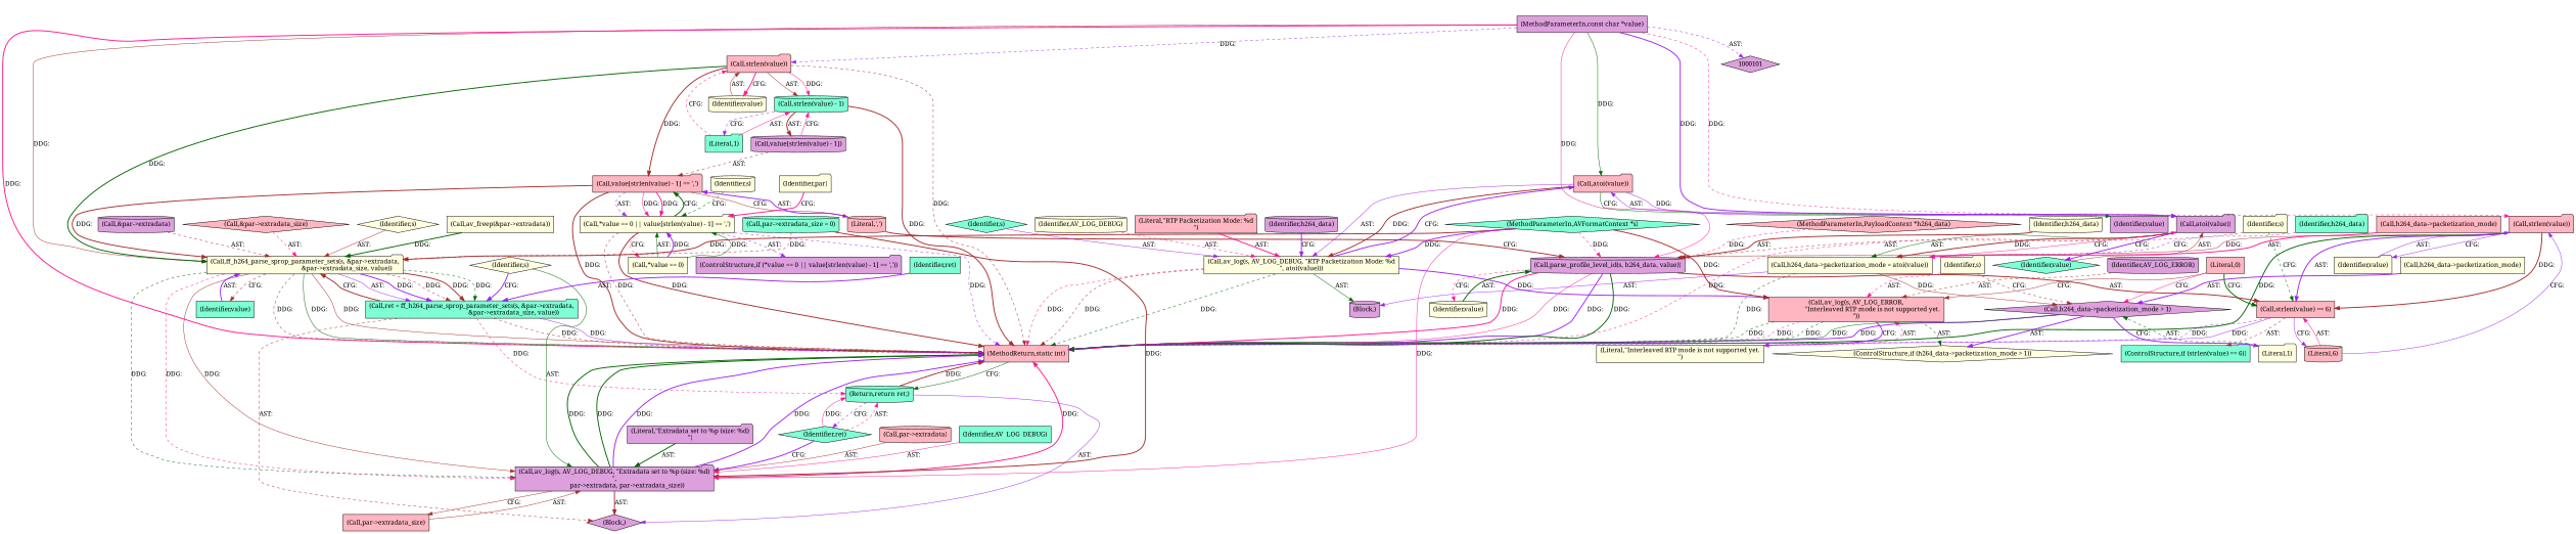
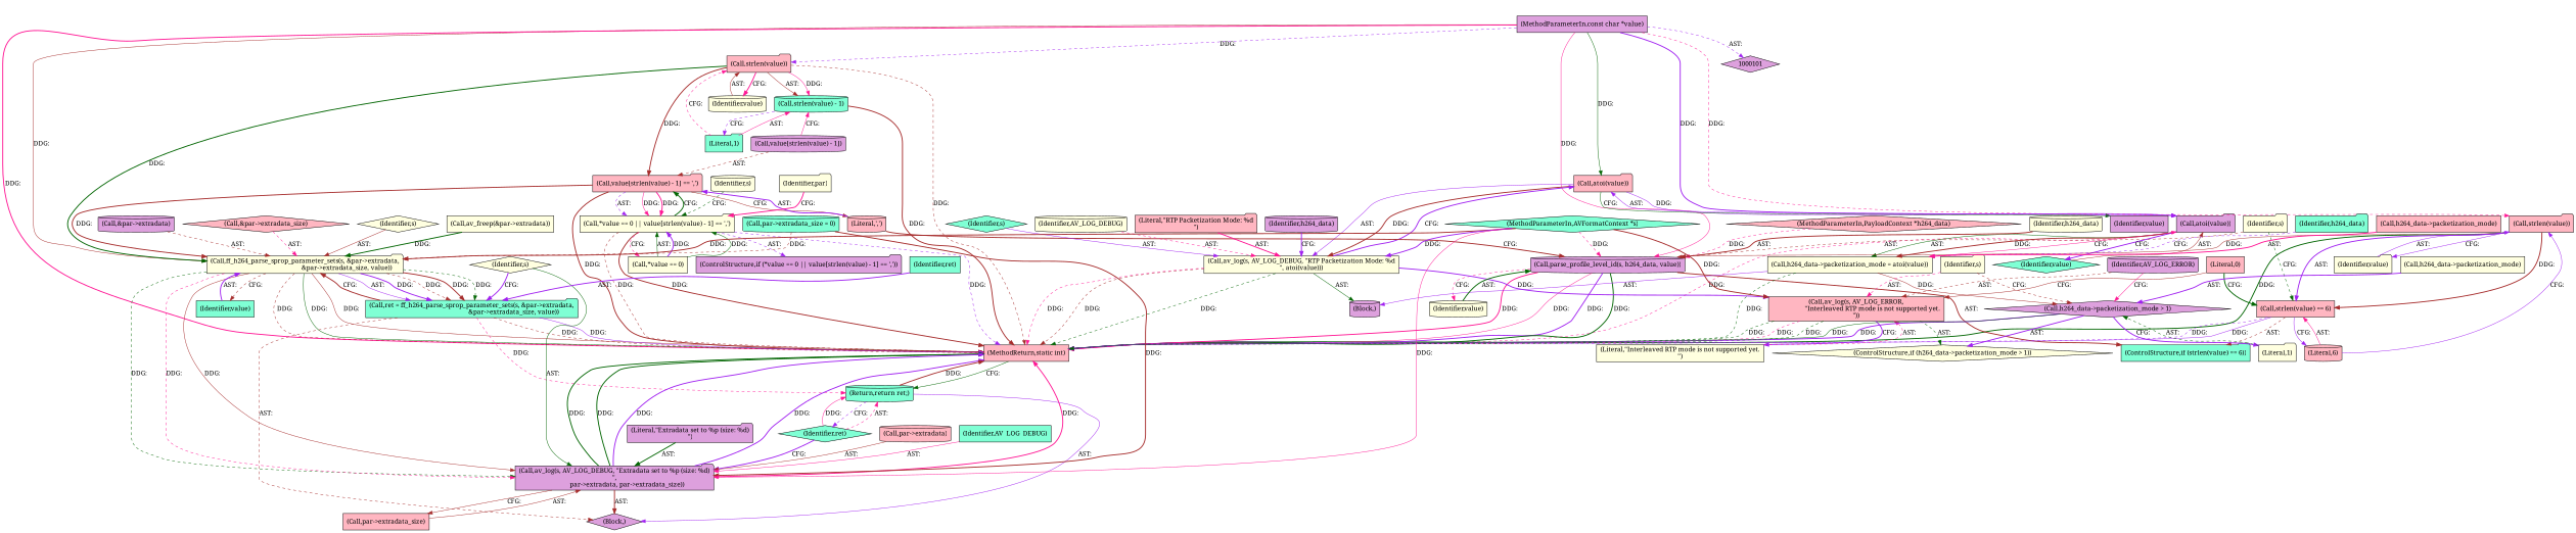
  digraph {
    fontname="Noto Serif"
    node [fillcolor=lightyellow fontname="Noto Serif" shape=folder style=filled]
    edge [color=brown fontname="Noto Serif" style=bold]
    n1 [fillcolor=plum label="(MethodParameterIn,const char *value)" shape=box]
    n2 [fillcolor=lightpink label="(Call,atoi(value))"]
    n3 [fillcolor=plum label="(Call,atoi(value))"]
    n4 [fillcolor=lightpink label="(Call,strlen(value))"]
    n5 [fillcolor=plum label="(Call,parse_profile_level_id(s, h264_data, value))" shape=cylinder]
    n6 [label="(Call,ff_h264_parse_sprop_parameter_sets(s, &par->extradata,\n                                                 &par->extradata_size, value))"]
    n7 [fillcolor=lightpink label="(Call,strlen(value))"]
    n8 [fillcolor=lightpink label="(MethodReturn,static int)" shape=box]
    1000101 [fillcolor=plum shape=diamond]
    n10 [label="(Call,av_log(s, AV_LOG_DEBUG, \"RTP Packetization Mode: %d\n\", atoi(value)))" shape=box]
    n11 [fillcolor=plum label="(Identifier,value)" shape=box]
    n12 [label="(Call,h264_data->packetization_mode = atoi(value))" shape=box]
    n13 [fillcolor=aquamarine label="(Identifier,value)" shape=diamond]
    n14 [fillcolor=lightpink label="(Call,strlen(value) == 6)" shape=box]
    n15 [label="(Identifier,value)"]
    n16 [fillcolor=aquamarine label="(ControlStructure,if (strlen(value) == 6))"]
    n17 [label="(Identifier,value)" shape=cylinder]
    n18 [fillcolor=lightpink label="(Call,value[strlen(value) - 1] == ',')"]
    n19 [label="(Call,*value == 0 || value[strlen(value) - 1] == ',')"]
    n20 [fillcolor=lightpink label="(Literal,',')" shape=cylinder]
    n21 [fillcolor=aquamarine label="(Call,ret = ff_h264_parse_sprop_parameter_sets(s, &par->extradata,\n                                                 &par->extradata_size, value))"]
    n22 [fillcolor=plum label="(Call,av_log(s, AV_LOG_DEBUG, \"Extradata set to %p (size: %d)\n\",\n               par->extradata, par->extradata_size))"]
    n23 [fillcolor=aquamarine label="(Identifier,value)" shape=box]
    n24 [fillcolor=aquamarine label="(Call,strlen(value) - 1)" shape=cylinder]
    n25 [label="(Identifier,value)" shape=cylinder]
    n26 [fillcolor=aquamarine label="(Return,return ret;)" shape=cylinder]
    n27 [fillcolor=lightpink label="(Call,av_log(s, AV_LOG_ERROR,\n                   \"Interleaved RTP mode is not supported yet.\n\"))" shape=box]
    n28 [fillcolor=plum label="(Block,)" shape=cylinder]
    n29 [label="(ControlStructure,if (h264_data->packetization_mode > 1))" shape=diamond]
    n30 [label="(Literal,\"Interleaved RTP mode is not supported yet.\n\")" shape=box]
    n31 [fillcolor=plum label="(Call,h264_data->packetization_mode > 1)" shape=diamond]
    n32 [label="(Literal,1)"]
    n33 [fillcolor=lightpink label="(Literal,6)" shape=cylinder]
    n34 [label="(Call,*value == 0)" shape=box]
    n35 [fillcolor=plum label="(ControlStructure,if (*value == 0 || value[strlen(value) - 1] == ','))"]
    n36 [fillcolor=plum label="(Block,)" shape=diamond]
    n37 [fillcolor=lightpink label="(Call,par->extradata_size)" shape=box]
    n38 [fillcolor=aquamarine label="(Identifier,ret)" shape=diamond]
    n39 [fillcolor=aquamarine label="(Literal,1)"]
    n40 [fillcolor=plum label="(Call,value[strlen(value) - 1])" shape=cylinder]
    n41 [fillcolor=aquamarine label="(Identifier,s)" shape=diamond]
    n42 [fillcolor=lightpink label="(Literal,0)" shape=box]
    n43 [fillcolor=lightpink label="(MethodParameterIn,PayloadContext *h264_data)" shape=diamond]
    n44 [fillcolor=plum label="(Literal,\"Extradata set to %p (size: %d)\n\")"]
    n45 [label="(Identifier,s)" shape=diamond]
    n46 [fillcolor=aquamarine label="(Call,par->extradata_size = 0)" shape=cylinder]
    n47 [fillcolor=plum label="(Call,&par->extradata)" shape=cylinder]
    n48 [fillcolor=plum label="(Identifier,AV_LOG_ERROR)" shape=cylinder]
    n49 [label="(Identifier,AV_LOG_DEBUG)" shape=cylinder]
    n50 [fillcolor=aquamarine label="(Identifier,ret)" shape=box]
    n51 [fillcolor=aquamarine label="(Identifier,h264_data)"]
    n52 [fillcolor=lightpink label="(Call,&par->extradata_size)" shape=diamond]
    n53 [label="(Identifier,h264_data)" shape=cylinder]
    n54 [label="(Identifier,s)" shape=diamond]
    n55 [fillcolor=aquamarine label="(MethodParameterIn,AVFormatContext *s)" shape=diamond]
    n56 [fillcolor=lightpink label="(Call,par->extradata)" shape=cylinder]
    n57 [fillcolor=aquamarine label="(Identifier,AV_LOG_DEBUG)" shape=box]
    n58 [label="(Identifier,s)"]
    n59 [fillcolor=lightpink label="(Call,h264_data->packetization_mode)" shape=box]
    n60 [label="(Identifier,s)"]
    n61 [label="(Identifier,s)" shape=cylinder]
    n62 [fillcolor=lightpink label="(Literal,\"RTP Packetization Mode: %d\n\")"]
    n63 [label="(Identifier,par)"]
    n64 [fillcolor=plum label="(Identifier,h264_data)" shape=cylinder]
    n65 [label="(Call,av_freep(&par->extradata))" shape=box]
    n66 [label="(Call,h264_data->packetization_mode)" shape=box]
    n1 -> n2 [color=darkgreen label="DDG: " style=solid]
    n1 -> n3 [color=purple label="DDG: "]
    n1 -> n4 [color=deeppink label="DDG: " style=dashed]
    n1 -> n5 [color=deeppink label="DDG: " style=solid]
    n1 -> n6 [label="DDG: " style=solid]
    n1 -> n7 [color=purple label="DDG: " style=dashed]
    n1 -> n8 [color=deeppink label="DDG: "]
    n1 -> 1000101 [color=purple label="AST: " style=dashed]
    n2 -> n3 [color=purple label="DDG: " style=solid]
    n2 -> n10 [color=purple label="AST: " style=solid]
    n2 -> n10 [label="DDG: "]
    n2 -> n11 [color=darkgreen label="CFG: " style=solid]
    n3 -> n8 [color=deeppink label="DDG: " style=dashed]
    n3 -> n12 [color=darkgreen label="AST: " style=solid]
    n3 -> n12 [label="DDG: "]
    n3 -> n13 [color=purple label="CFG: "]
    n4 -> n5 [label="DDG: " style=solid]
    n4 -> n8 [color=darkgreen label="DDG: "]
    n4 -> n14 [color=purple label="AST: "]
    n4 -> n14 [label="DDG: "]
    n4 -> n15 [color=purple label="CFG: " style=solid]
    n5 -> n8 [color=deeppink label="DDG: " style=solid]
    n5 -> n8 [color=purple label="DDG: "]
    n5 -> n8 [color=darkgreen label="DDG: "]
    n5 -> n8 [color=deeppink label="DDG: "]
-   n5 -> n14 [label="AST: "]
+   n5 -> n16 [label="AST: "]
    n5 -> n17 [color=deeppink label="CFG: " style=dashed]
    n6 -> n8 [label="DDG: " style=dashed]
    n6 -> n8 [color=darkgreen label="DDG: " style=solid]
    n6 -> n8 [label="DDG: " style=solid]
    n6 -> n21 [color=purple label="AST: " style=solid]
    n6 -> n21 [color=purple label="DDG: "]
    n6 -> n21 [label="DDG: " style=dashed]
    n6 -> n21 [label="DDG: "]
    n6 -> n21 [color=darkgreen label="DDG: " style=dashed]
    n6 -> n22 [label="DDG: " style=solid]
    n6 -> n22 [color=darkgreen label="DDG: " style=dashed]
    n6 -> n22 [color=deeppink label="DDG: " style=dashed]
    n6 -> n23 [label="CFG: " style=dashed]
    n7 -> n6 [color=darkgreen label="DDG: "]
    n7 -> n8 [label="DDG: " style=dashed]
    n7 -> n18 [label="DDG: "]
    n7 -> n24 [label="AST: " style=solid]
    n7 -> n24 [color=deeppink label="DDG: " style=solid]
    n7 -> n25 [color=deeppink label="CFG: "]
    n8 -> n26 [color=darkgreen label="CFG: " style=solid]
    n10 -> n2 [color=purple label="CFG: "]
    n10 -> n8 [label="DDG: " style=dashed]
    n10 -> n8 [color=darkgreen label="DDG: " style=dashed]
    n10 -> n8 [color=deeppink label="DDG: " style=dashed]
    n10 -> n27 [color=purple label="DDG: "]
    n10 -> n28 [color=darkgreen label="AST: " style=solid]
    n11 -> n2 [color=purple label="AST: " style=solid]
    n12 -> n3 [color=deeppink label="CFG: " style=solid]
    n12 -> n8 [color=darkgreen label="DDG: " style=dashed]
    n12 -> n28 [color=purple label="AST: " style=solid]
    n12 -> n31 [label="DDG: " style=solid]
    n13 -> n3 [label="AST: " style=solid]
    n14 -> n8 [color=purple label="DDG: " style=solid]
    n14 -> n8 [color=purple label="DDG: " style=dashed]
    n14 -> n16 [label="AST: " style=dashed]
    n14 -> n33 [color=purple label="CFG: " style=solid]
    n15 -> n4 [color=purple label="AST: " style=solid]
    n17 -> n5 [color=darkgreen label="AST: "]
    n18 -> n6 [label="DDG: "]
    n18 -> n8 [label="DDG: "]
    n18 -> n19 [color=purple label="AST: " style=dashed]
    n18 -> n19 [color=deeppink label="DDG: " style=solid]
    n18 -> n19 [color=deeppink label="DDG: "]
    n18 -> n20 [label="CFG: " style=solid]
    n19 -> n8 [label="DDG: " style=dashed]
    n19 -> n8 [label="DDG: "]
    n19 -> n8 [color=purple label="DDG: " style=dashed]
    n19 -> n18 [color=darkgreen label="CFG: "]
    n19 -> n34 [color=deeppink label="CFG: " style=dashed]
    n19 -> n35 [color=purple label="AST: " style=dashed]
    n20 -> n5 [label="CFG: "]
    n20 -> n18 [color=purple label="AST: "]
    n21 -> n6 [label="CFG: "]
    n21 -> n8 [label="DDG: " style=dashed]
    n21 -> n8 [color=purple label="DDG: " style=solid]
    n21 -> n26 [color=deeppink label="DDG: " style=dashed]
    n21 -> n36 [label="AST: " style=dashed]
    n22 -> n8 [color=deeppink label="DDG: "]
    n22 -> n8 [color=darkgreen label="DDG: "]
    n22 -> n8 [color=darkgreen label="DDG: "]
    n22 -> n8 [color=purple label="DDG: "]
    n22 -> n8 [color=purple label="DDG: "]
    n22 -> n36 [label="AST: "]
    n22 -> n37 [label="CFG: " style=solid]
    n23 -> n6 [color=purple label="AST: "]
    n24 -> n8 [label="DDG: "]
    n24 -> n39 [color=purple label="CFG: " style=dashed]
-   n24 -> n40 [label="AST: "]
    n25 -> n7 [label="AST: " style=solid]
    n26 -> n8 [label="DDG: "]
    n26 -> n36 [color=purple label="AST: " style=solid]
    n26 -> n38 [color=purple label="CFG: " style=dashed]
    n27 -> n8 [color=darkgreen label="DDG: " style=dashed]
    n27 -> n8 [color=deeppink label="DDG: " style=dashed]
    n27 -> n8 [color=darkgreen label="DDG: " style=dashed]
    n27 -> n29 [color=darkgreen label="AST: " style=dashed]
    n27 -> n30 [color=purple label="CFG: "]
    n30 -> n27 [color=deeppink label="AST: " style=dashed]
    n31 -> n8 [color=purple label="DDG: "]
    n31 -> n8 [color=darkgreen label="DDG: " style=solid]
    n31 -> n29 [color=purple label="AST: "]
    n31 -> n32 [color=purple label="CFG: "]
    n32 -> n31 [color=darkgreen label="AST: " style=dashed]
    n33 -> n4 [color=purple label="CFG: " style=solid]
    n33 -> n14 [color=deeppink label="AST: " style=solid]
    n34 -> n19 [color=darkgreen label="AST: " style=solid]
    n34 -> n19 [color=purple label="DDG: "]
    n34 -> n19 [color=darkgreen label="DDG: " style=solid]
    n37 -> n22 [label="AST: " style=solid]
    n38 -> n22 [color=purple label="CFG: "]
    n38 -> n26 [color=deeppink label="AST: " style=dashed]
    n38 -> n26 [color=deeppink label="DDG: " style=solid]
    n39 -> n7 [color=deeppink label="CFG: " style=dashed]
    n39 -> n24 [color=deeppink label="AST: " style=solid]
    n40 -> n18 [label="AST: " style=dashed]
    n40 -> n24 [color=deeppink label="CFG: " style=solid]
    n41 -> n10 [color=purple label="AST: " style=solid]
    n42 -> n14 [color=darkgreen label="CFG: "]
    n42 -> n27 [label="CFG: " style=solid]
-   n42 -> n31 [color=deeppink label="CFG: " style=solid]
+   n48 -> n31 [color=deeppink label="CFG: " style=solid]
    n43 -> n5 [color=deeppink label="DDG: " style=dashed]
    n44 -> n22 [color=darkgreen label="AST: "]
    n45 -> n21 [color=purple label="CFG: "]
    n45 -> n22 [color=darkgreen label="AST: " style=solid]
    n46 -> n6 [label="DDG: " style=dashed]
    n46 -> n22 [label="DDG: "]
    n47 -> n6 [label="AST: " style=dashed]
    n48 -> n27 [label="AST: " style=dashed]
    n49 -> n10 [color=deeppink label="AST: " style=dashed]
    n50 -> n21 [color=purple label="AST: "]
    n51 -> n12 [color=purple label="CFG: " style=dashed]
    n52 -> n6 [color=deeppink label="AST: " style=dashed]
    n53 -> n5 [label="AST: "]
    n54 -> n6 [label="AST: " style=solid]
    n55 -> n5 [color=deeppink label="DDG: " style=dashed]
    n55 -> n6 [label="DDG: "]
    n55 -> n10 [color=purple label="DDG: "]
    n55 -> n22 [color=deeppink label="DDG: " style=solid]
    n55 -> n27 [label="DDG: "]
    n56 -> n22 [label="AST: " style=solid]
    n57 -> n22 [color=deeppink label="AST: " style=solid]
    n58 -> n27 [color=deeppink label="AST: " style=dashed]
    n58 -> n31 [label="CFG: " style=dashed]
    n59 -> n12 [color=deeppink label="AST: "]
    n60 -> n5 [label="AST: " style=dashed]
    n60 -> n14 [color=darkgreen label="CFG: " style=dashed]
    n61 -> n19 [color=darkgreen label="CFG: " style=dashed]
    n62 -> n10 [color=deeppink label="AST: "]
    n63 -> n19 [color=deeppink label="CFG: "]
    n64 -> n10 [color=purple label="CFG: "]
    n65 -> n6 [color=darkgreen label="DDG: "]
    n66 -> n31 [color=purple label="AST: "]
  }
